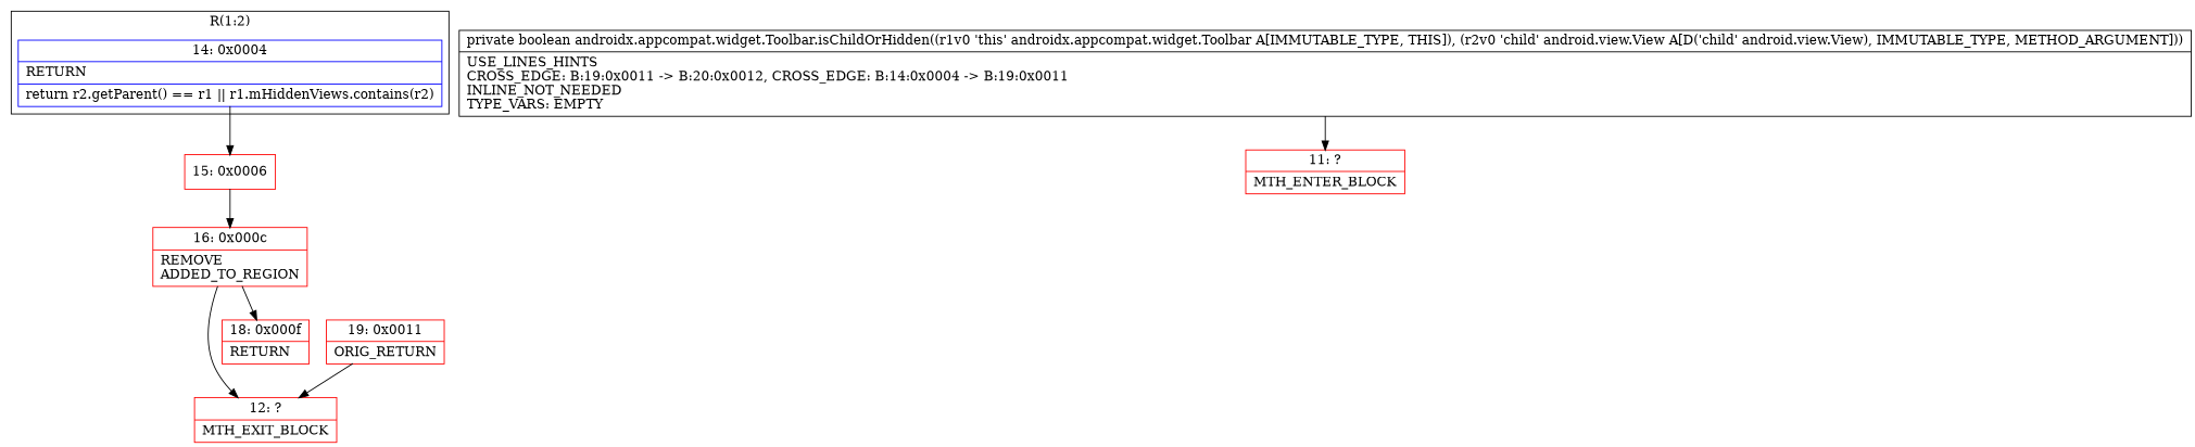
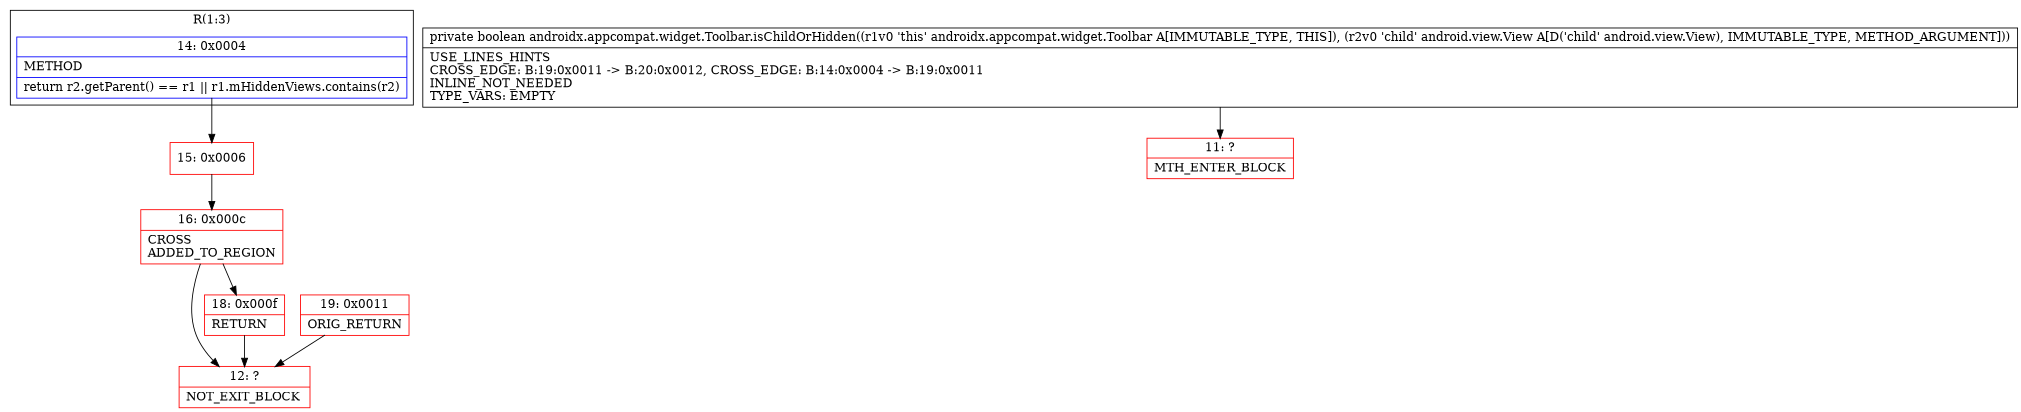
  digraph {
    node [color=red shape=record]
-   n1 [color=blue label="{14\:\ 0x0004|RETURN\l|return r2.getParent() == r1 \|\| r1.mHiddenViews.contains(r2)\l}"]
+   n1 [color=blue label="{14\:\ 0x0004|METHOD\l|return r2.getParent() == r1 \|\| r1.mHiddenViews.contains(r2)\l}"]
    n2 [label="{15\:\ 0x0006}"]
-   n3 [label="{16\:\ 0x000c|REMOVE\lADDED_TO_REGION\l}"]
+   n3 [label="{16\:\ 0x000c|CROSS\lADDED_TO_REGION\l}"]
    n4 [label="{19\:\ 0x0011|ORIG_RETURN\l}"]
-   n5 [label="{12\:\ ?|MTH_EXIT_BLOCK\l}"]
+   n5 [label="{12\:\ ?|NOT_EXIT_BLOCK\l}"]
    n6 [label="{11\:\ ?|MTH_ENTER_BLOCK\l}"]
    n7 [label="{18\:\ 0x000f|RETURN\l}"]
    n8 [label="{private boolean androidx.appcompat.widget.Toolbar.isChildOrHidden((r1v0 'this' androidx.appcompat.widget.Toolbar A[IMMUTABLE_TYPE, THIS]), (r2v0 'child' android.view.View A[D('child' android.view.View), IMMUTABLE_TYPE, METHOD_ARGUMENT]))  | USE_LINES_HINTS\lCROSS_EDGE: B:19:0x0011 \-\> B:20:0x0012, CROSS_EDGE: B:14:0x0004 \-\> B:19:0x0011\lINLINE_NOT_NEEDED\lTYPE_VARS: EMPTY\l}" color=""]
    subgraph cluster_1 {
-     label="R(1:2)"
+     label="R(1:3)"
      n1
    }
    n1 -> n2
    n2 -> n3
    n3 -> n5
    n3 -> n7
    n4 -> n5
+   n7 -> n5
    n8 -> n6
  }
